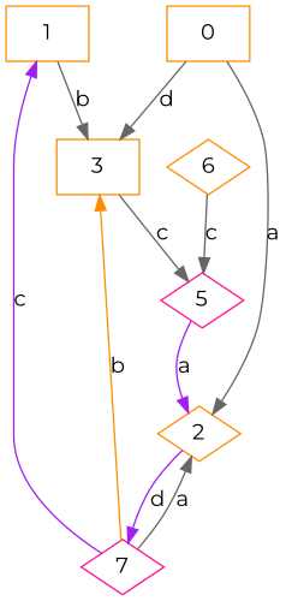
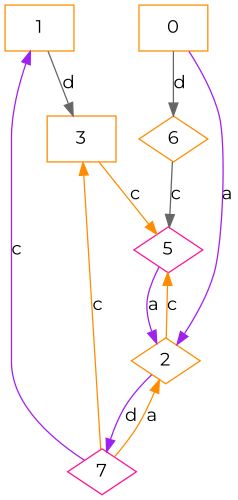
  strict digraph {
    fontname=Montserrat
    node [color=darkorange fontname=Montserrat shape=diamond]
    edge [color=gray40 fontname=Montserrat]
    1 [shape=box]
    3 [shape=box]
    5 [color=deeppink]
    2
    7 [color=deeppink]
    6
    0 [shape=box]
-   1 -> 3 [label=b]
-   3 -> 5 [label=c]
+   1 -> 3 [label=d]
+   3 -> 5 [color=darkorange label=c]
    5 -> 2 [color=purple label=a]
+   2 -> 5 [color=darkorange label=c]
    2 -> 7 [color=purple label=d]
    7 -> 1 [color=purple label=c]
-   7 -> 3 [color=darkorange label=b]
-   7 -> 2 [label=a]
+   7 -> 3 [color=darkorange label=c]
+   7 -> 2 [color=darkorange label=a]
    6 -> 5 [label=c]
-   0 -> 2 [label=a]
-   0 -> 3 [label=d]
+   0 -> 2 [color=purple label=a]
+   0 -> 6 [label=d]
  }
